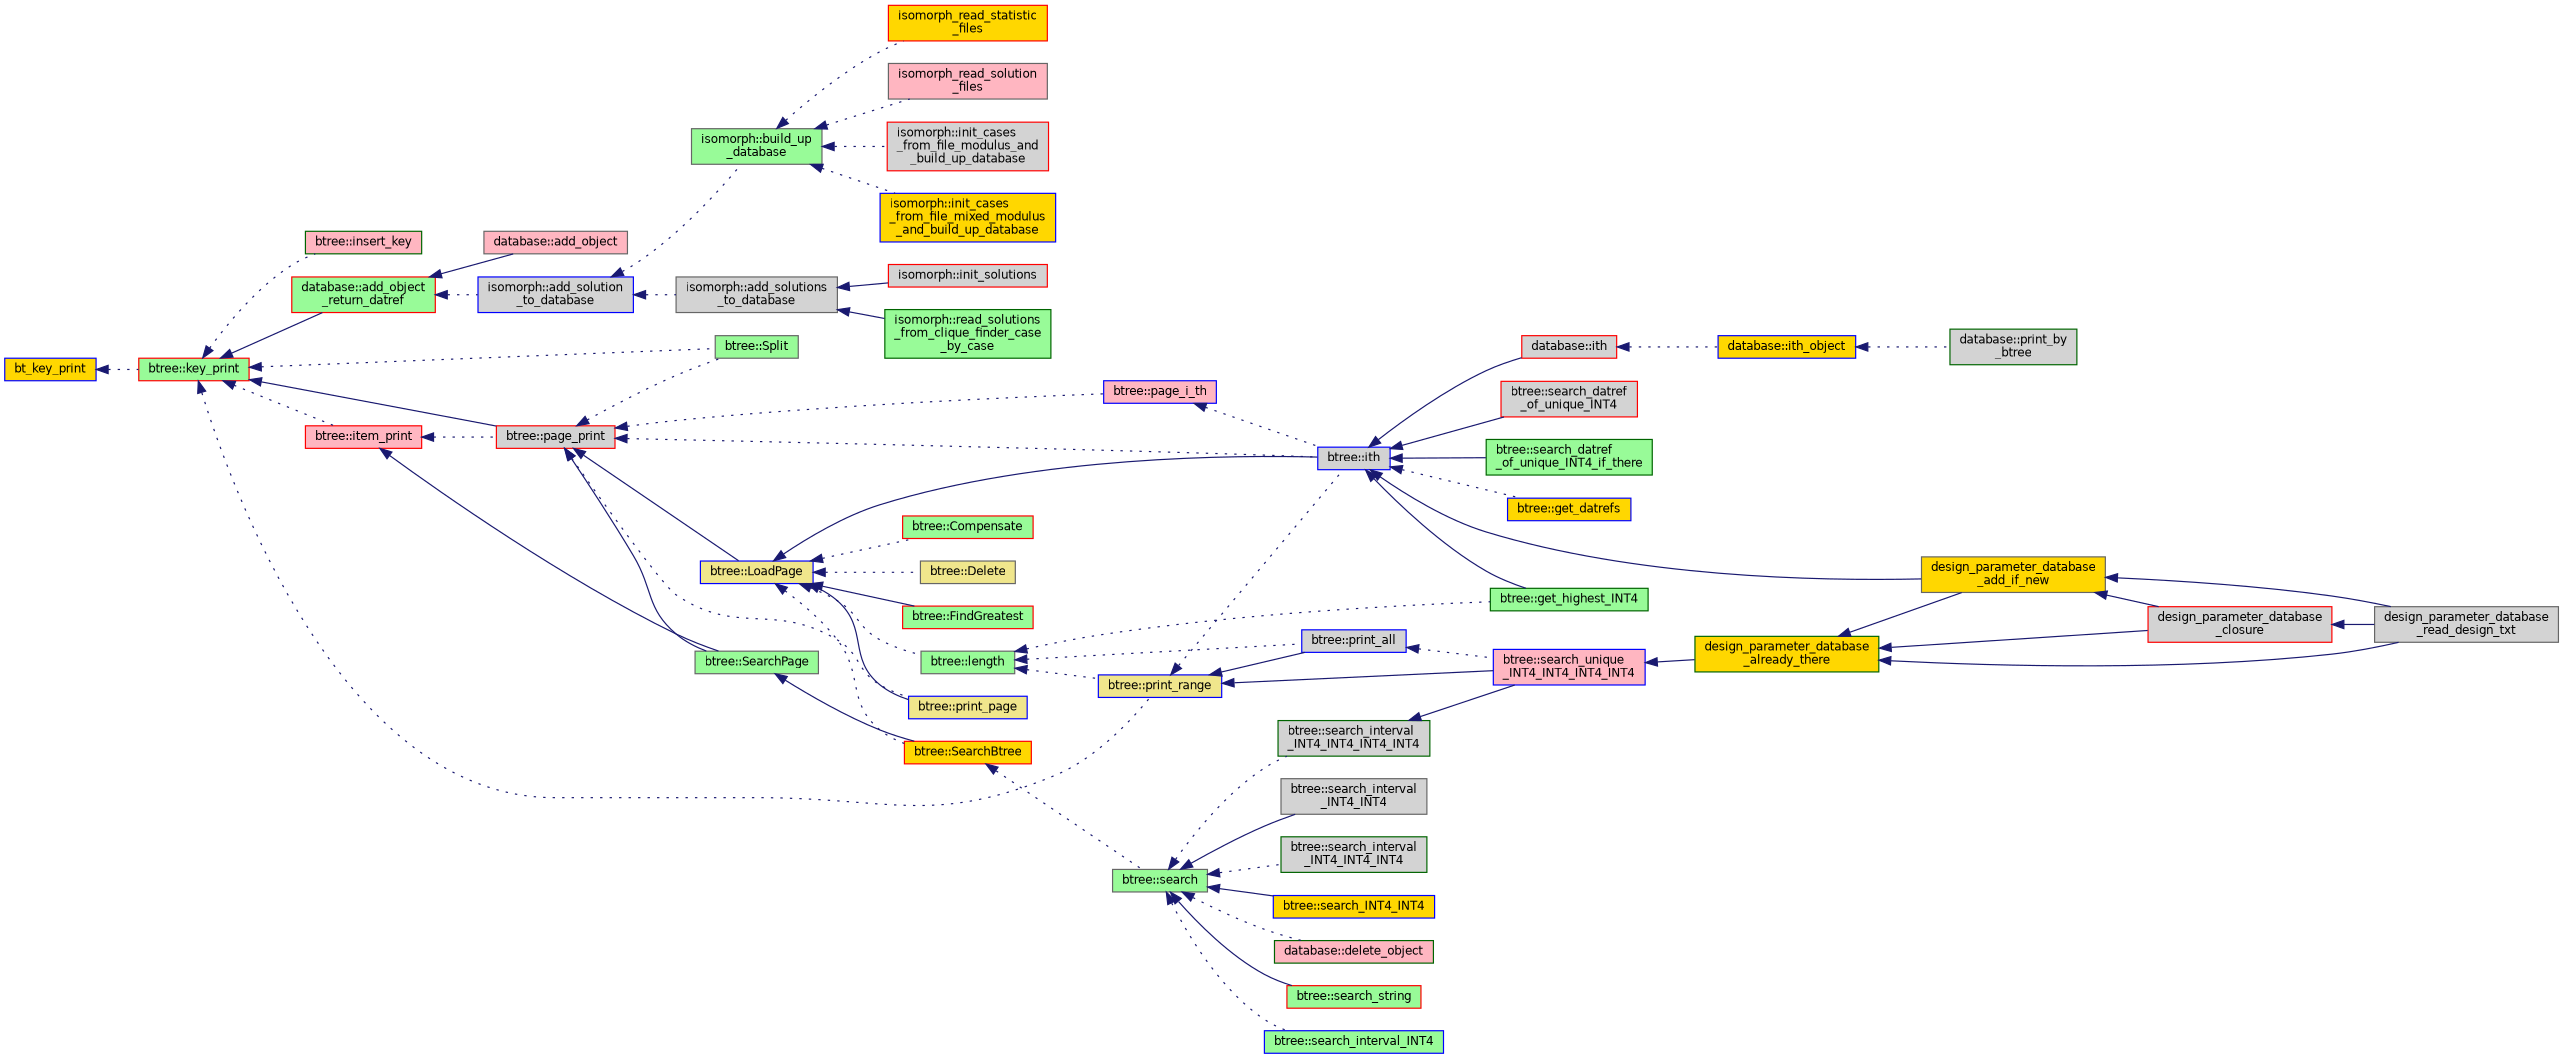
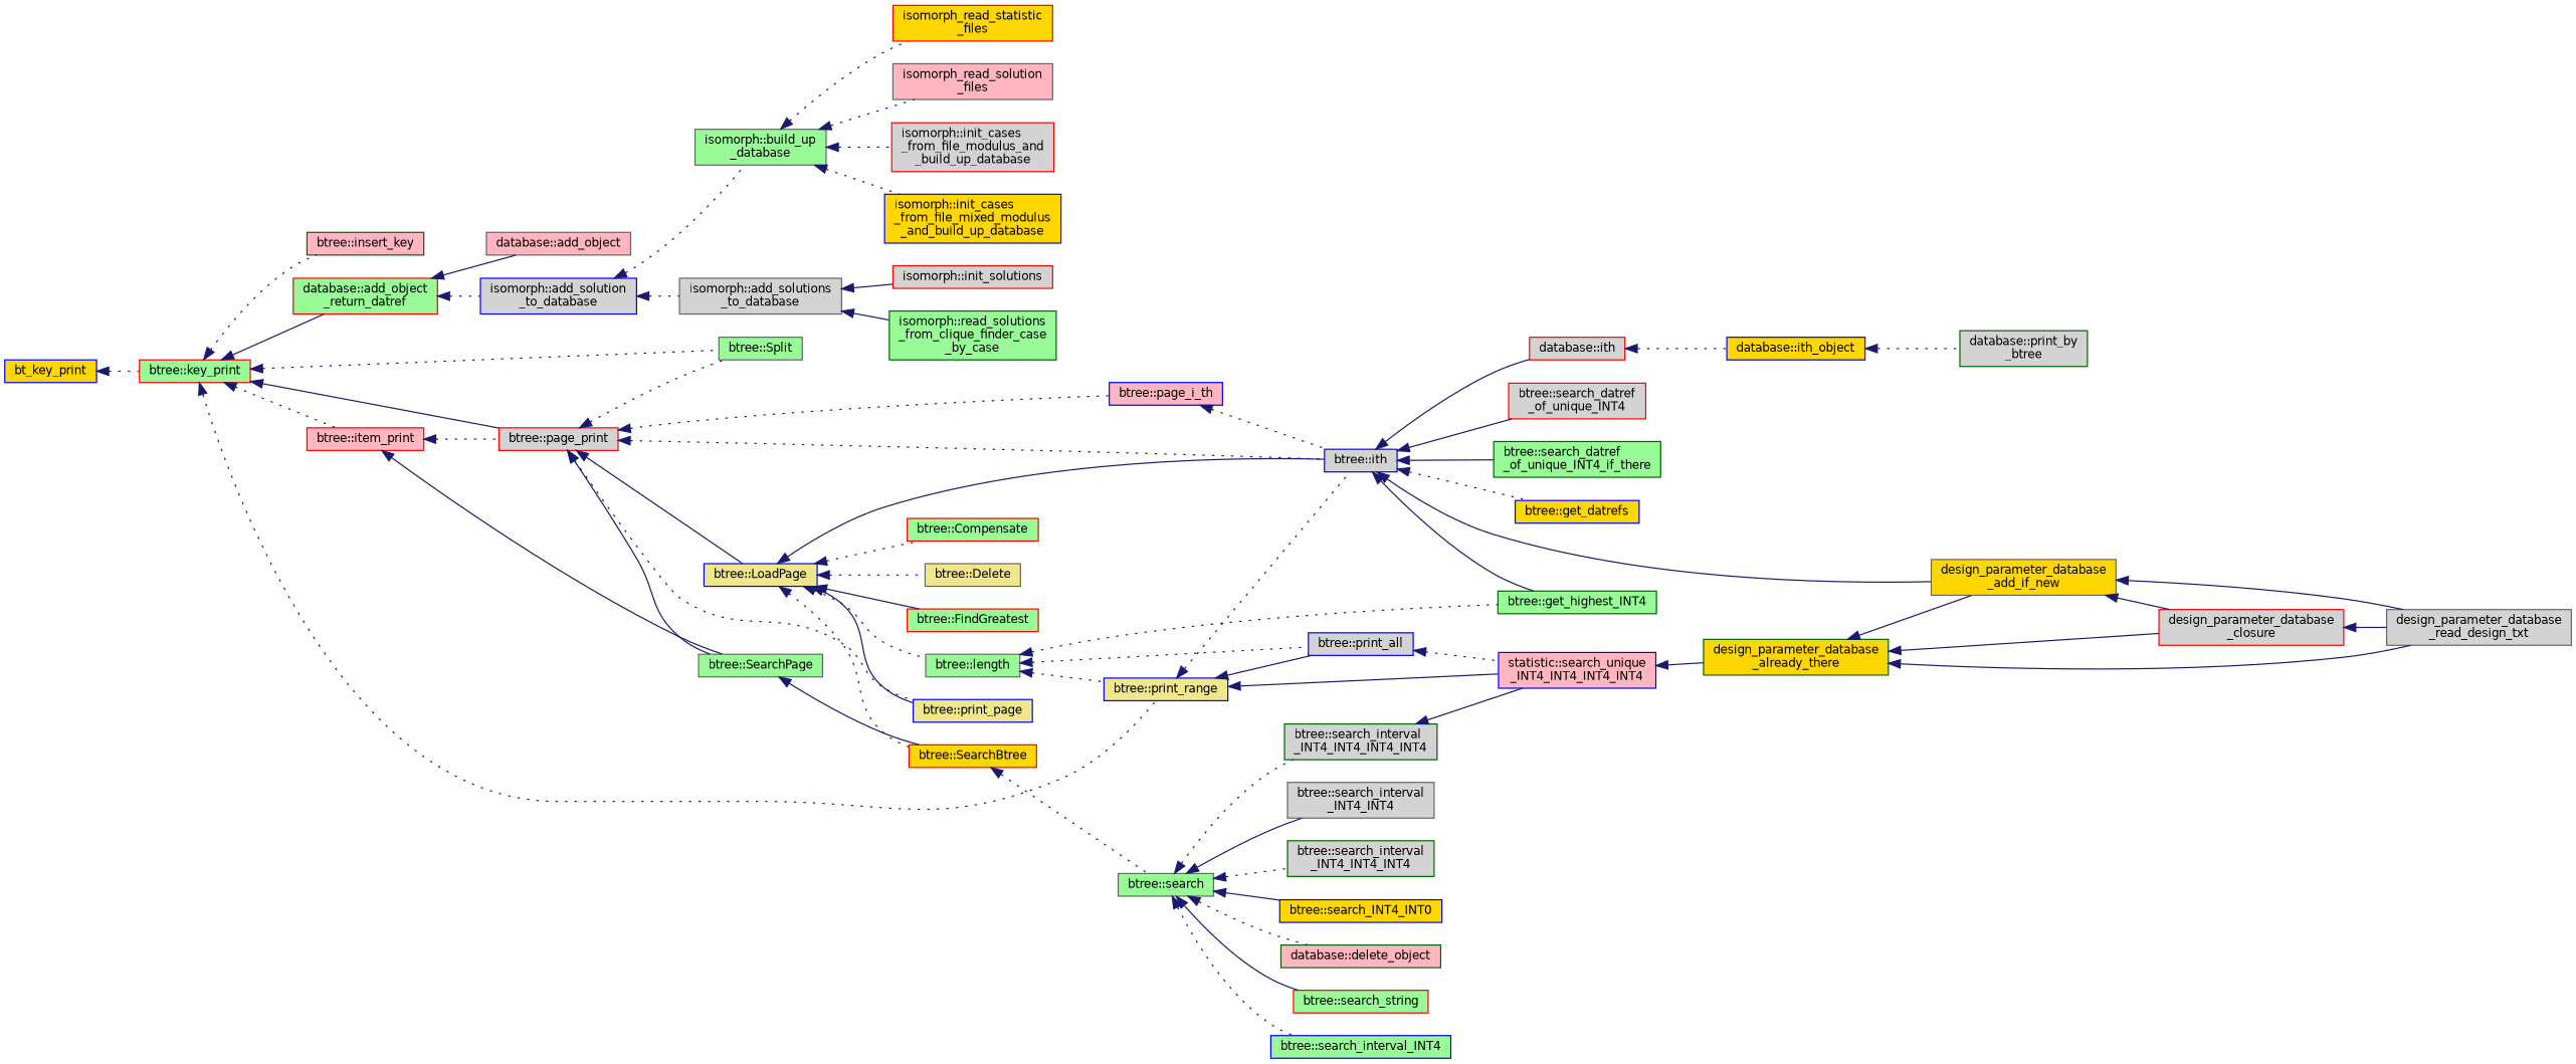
  digraph {
    rankdir=LR
    node [color=blue fillcolor=lightgrey fontname=Helvetica fontsize=10 shape=record style=filled]
    edge [color=midnightblue dir=back fontname=Helvetica fontsize=10 labelfontname=Helvetica labelfontsize=10 style=dotted]
    n1 [fillcolor=gold fontcolor=black height=0.2 label=bt_key_print width=0.4]
    n2 [color=red fillcolor=palegreen height=0.2 label="btree::key_print" width=0.4]
    n3 [color=darkgreen fillcolor=lightpink height=0.2 label="btree::insert_key" width=0.4]
    n4 [color=red fillcolor=palegreen height=0.2 label="database::add_object\l_return_datref" width=0.4]
    n5 [color=gray40 fillcolor=palegreen height=0.2 label="btree::Split" width=0.4]
    n6 [fillcolor=khaki height=0.2 label="btree::print_range" width=0.4]
    n7 [color=red height=0.2 label="btree::page_print" width=0.4]
    n8 [color=red fillcolor=lightpink height=0.2 label="btree::item_print" width=0.4]
    n9 [color=gray40 fillcolor=lightpink height=0.2 label="database::add_object" width=0.4]
    n10 [height=0.2 label="isomorph::add_solution\l_to_database" width=0.4]
-   n11 [fillcolor=lightpink height=0.2 label="btree::search_unique\l_INT4_INT4_INT4_INT4" width=0.4]
+   n11 [fillcolor=lightpink height=0.2 label="statistic::search_unique\l_INT4_INT4_INT4_INT4" width=0.4]
    n12 [height=0.2 label="btree::print_all" width=0.4]
    n13 [height=0.2 label="btree::ith" width=0.4]
    n14 [fillcolor=khaki height=0.2 label="btree::LoadPage" width=0.4]
    n15 [fillcolor=khaki height=0.2 label="btree::print_page" width=0.4]
    n16 [color=gray40 fillcolor=palegreen height=0.2 label="btree::SearchPage" width=0.4]
    n17 [fillcolor=lightpink height=0.2 label="btree::page_i_th" width=0.4]
    n18 [color=gray40 height=0.2 label="isomorph::add_solutions\l_to_database" width=0.4]
    n19 [color=gray40 fillcolor=palegreen height=0.2 label="isomorph::build_up\l_database" width=0.4]
    n20 [color=red height=0.2 label="isomorph::init_solutions" width=0.4]
    n21 [color=darkgreen fillcolor=palegreen height=0.2 label="isomorph::read_solutions\l_from_clique_finder_case\l_by_case" width=0.4]
    n22 [color=red height=0.2 label="isomorph::init_cases\l_from_file_modulus_and\l_build_up_database" width=0.4]
    n23 [fillcolor=gold height=0.2 label="isomorph::init_cases\l_from_file_mixed_modulus\l_and_build_up_database" width=0.4]
    n24 [color=red fillcolor=gold height=0.2 label="isomorph_read_statistic\l_files" width=0.4]
    n25 [color=gray40 fillcolor=lightpink height=0.2 label="isomorph_read_solution\l_files" width=0.4]
    n26 [color=darkgreen fillcolor=gold height=0.2 label="design_parameter_database\l_already_there" width=0.4]
    n27 [color=gray40 fillcolor=gold height=0.2 label="design_parameter_database\l_add_if_new" width=0.4]
    n28 [color=red height=0.2 label="design_parameter_database\l_closure" width=0.4]
    n29 [color=gray40 height=0.2 label="design_parameter_database\l_read_design_txt" width=0.4]
    n30 [color=red fillcolor=gold height=0.2 label="btree::SearchBtree" width=0.4]
    n31 [color=gray40 fillcolor=palegreen height=0.2 label="btree::length" width=0.4]
    n32 [color=gray40 fillcolor=khaki height=0.2 label="btree::Delete" width=0.4]
    n33 [color=red fillcolor=palegreen height=0.2 label="btree::FindGreatest" width=0.4]
    n34 [color=red fillcolor=palegreen height=0.2 label="btree::Compensate" width=0.4]
    n35 [color=darkgreen fillcolor=palegreen height=0.2 label="btree::get_highest_INT4" width=0.4]
    n36 [color=red height=0.2 label="btree::search_datref\l_of_unique_INT4" width=0.4]
    n37 [color=darkgreen fillcolor=palegreen height=0.2 label="btree::search_datref\l_of_unique_INT4_if_there" width=0.4]
    n38 [fillcolor=gold height=0.2 label="btree::get_datrefs" width=0.4]
    n39 [color=red height=0.2 label="database::ith" width=0.4]
    n40 [color=gray40 fillcolor=palegreen height=0.2 label="btree::search" width=0.4]
    n41 [color=red fillcolor=palegreen height=0.2 label="btree::search_string" width=0.4]
    n42 [fillcolor=palegreen height=0.2 label="btree::search_interval_INT4" width=0.4]
    n43 [color=gray40 height=0.2 label="btree::search_interval\l_INT4_INT4" width=0.4]
    n44 [color=darkgreen height=0.2 label="btree::search_interval\l_INT4_INT4_INT4" width=0.4]
    n45 [color=darkgreen height=0.2 label="btree::search_interval\l_INT4_INT4_INT4_INT4" width=0.4]
-   n46 [fillcolor=gold height=0.2 label="btree::search_INT4_INT4" width=0.4]
+   n46 [fillcolor=gold height=0.2 label="btree::search_INT4_INT0" width=0.4]
    n47 [color=darkgreen fillcolor=lightpink height=0.2 label="database::delete_object" width=0.4]
    n48 [fillcolor=gold height=0.2 label="database::ith_object" width=0.4]
    n49 [color=darkgreen height=0.2 label="database::print_by\l_btree" width=0.4]
    n1 -> n2
    n2 -> n3
    n2 -> n4 [style=solid]
    n2 -> n5
    n2 -> n6
    n2 -> n7 [style=solid]
    n2 -> n8
    n4 -> n9 [style=solid]
    n4 -> n10
    n6 -> n11 [style=solid]
    n6 -> n12 [style=solid]
    n6 -> n13
    n7 -> n5
    n7 -> n13
    n7 -> n14 [style=solid]
    n7 -> n15
    n7 -> n16 [style=solid]
    n7 -> n17
    n8 -> n7
    n8 -> n16 [style=solid]
    n10 -> n18
    n10 -> n19
    n11 -> n26 [style=solid]
    n12 -> n11
    n13 -> n27 [style=solid]
    n13 -> n35 [style=solid]
    n13 -> n36 [style=solid]
    n13 -> n37 [style=solid]
    n13 -> n38
    n13 -> n39 [style=solid]
    n14 -> n13 [style=solid]
    n14 -> n15 [style=solid]
    n14 -> n30
    n14 -> n31
    n14 -> n32
    n14 -> n33 [style=solid]
    n14 -> n34
    n16 -> n30 [style=solid]
    n17 -> n13
    n18 -> n20 [style=solid]
    n18 -> n21 [style=solid]
    n19 -> n22
    n19 -> n23
    n19 -> n24
    n19 -> n25
    n26 -> n27 [style=solid]
    n26 -> n28 [style=solid]
    n26 -> n29 [style=solid]
    n27 -> n28 [style=solid]
    n27 -> n29 [style=solid]
    n28 -> n29 [style=solid]
    n30 -> n40
    n31 -> n6
    n31 -> n12
    n31 -> n35
    n39 -> n48
    n40 -> n41 [style=solid]
    n40 -> n42
    n40 -> n43 [style=solid]
    n40 -> n44
    n40 -> n45
    n40 -> n46 [style=solid]
    n40 -> n47
    n45 -> n11 [style=solid]
    n48 -> n49
  }
